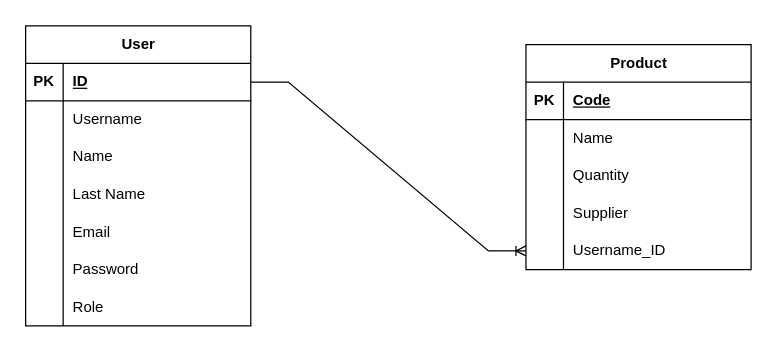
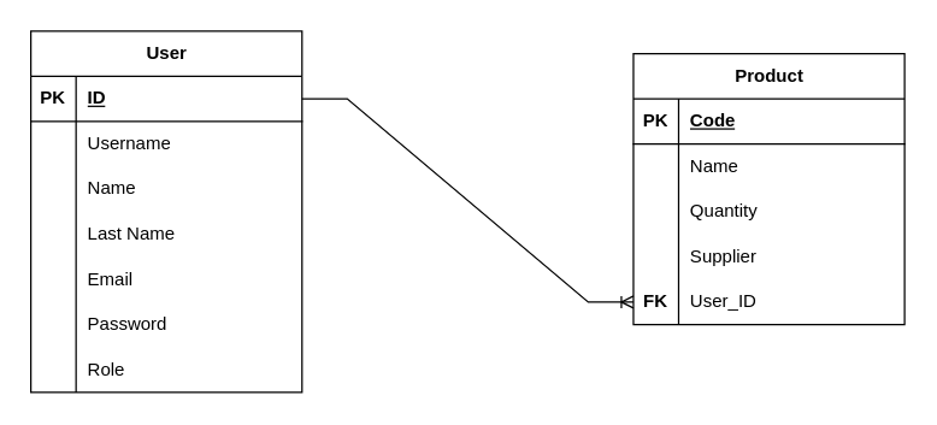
  <mxCell id="0" />
  <mxCell id="1" parent="0" />
  <mxCell id="2" value="User" style="shape=table;startSize=30;container=1;collapsible=1;childLayout=tableLayout;fixedRows=1;rowLines=0;fontStyle=1;align=center;resizeLast=1;html=1;" parent="1" vertex="1"><mxGeometry x="20" y="20" width="180" height="240" as="geometry"><mxRectangle x="110" y="70" width="70" height="30" as="alternateBounds" /></mxGeometry></mxCell>
  <mxCell id="3" value="" style="shape=tableRow;horizontal=0;startSize=0;swimlaneHead=0;swimlaneBody=0;fillColor=none;collapsible=0;dropTarget=0;points=[[0,0.5],[1,0.5]];portConstraint=eastwest;top=0;left=0;right=0;bottom=1;" parent="2" vertex="1"><mxGeometry y="30" width="180" height="30" as="geometry" /></mxCell>
  <mxCell id="4" value="PK" style="shape=partialRectangle;connectable=0;fillColor=none;top=0;left=0;bottom=0;right=0;fontStyle=1;overflow=hidden;whiteSpace=wrap;html=1;" parent="3" vertex="1"><mxGeometry width="30" height="30" as="geometry"><mxRectangle width="30" height="30" as="alternateBounds" /></mxGeometry></mxCell>
  <mxCell id="5" value="ID" style="shape=partialRectangle;connectable=0;fillColor=none;top=0;left=0;bottom=0;right=0;align=left;spacingLeft=6;fontStyle=5;overflow=hidden;whiteSpace=wrap;html=1;" parent="3" vertex="1"><mxGeometry x="30" width="150" height="30" as="geometry"><mxRectangle width="150" height="30" as="alternateBounds" /></mxGeometry></mxCell>
  <mxCell id="6" value="" style="shape=tableRow;horizontal=0;startSize=0;swimlaneHead=0;swimlaneBody=0;fillColor=none;collapsible=0;dropTarget=0;points=[[0,0.5],[1,0.5]];portConstraint=eastwest;top=0;left=0;right=0;bottom=0;" parent="2" vertex="1"><mxGeometry y="60" width="180" height="30" as="geometry" /></mxCell>
  <mxCell id="7" value="" style="shape=partialRectangle;connectable=0;fillColor=none;top=0;left=0;bottom=0;right=0;editable=1;overflow=hidden;whiteSpace=wrap;html=1;" parent="6" vertex="1"><mxGeometry width="30" height="30" as="geometry"><mxRectangle width="30" height="30" as="alternateBounds" /></mxGeometry></mxCell>
  <mxCell id="8" value="Username" style="shape=partialRectangle;connectable=0;fillColor=none;top=0;left=0;bottom=0;right=0;align=left;spacingLeft=6;overflow=hidden;whiteSpace=wrap;html=1;" parent="6" vertex="1"><mxGeometry x="30" width="150" height="30" as="geometry"><mxRectangle width="150" height="30" as="alternateBounds" /></mxGeometry></mxCell>
  <mxCell id="9" value="" style="shape=tableRow;horizontal=0;startSize=0;swimlaneHead=0;swimlaneBody=0;fillColor=none;collapsible=0;dropTarget=0;points=[[0,0.5],[1,0.5]];portConstraint=eastwest;top=0;left=0;right=0;bottom=0;" parent="2" vertex="1"><mxGeometry y="90" width="180" height="30" as="geometry" /></mxCell>
  <mxCell id="10" value="" style="shape=partialRectangle;connectable=0;fillColor=none;top=0;left=0;bottom=0;right=0;editable=1;overflow=hidden;whiteSpace=wrap;html=1;" parent="9" vertex="1"><mxGeometry width="30" height="30" as="geometry"><mxRectangle width="30" height="30" as="alternateBounds" /></mxGeometry></mxCell>
  <mxCell id="11" value="Name" style="shape=partialRectangle;connectable=0;fillColor=none;top=0;left=0;bottom=0;right=0;align=left;spacingLeft=6;overflow=hidden;whiteSpace=wrap;html=1;" parent="9" vertex="1"><mxGeometry x="30" width="150" height="30" as="geometry"><mxRectangle width="150" height="30" as="alternateBounds" /></mxGeometry></mxCell>
  <mxCell id="12" value="" style="shape=tableRow;horizontal=0;startSize=0;swimlaneHead=0;swimlaneBody=0;fillColor=none;collapsible=0;dropTarget=0;points=[[0,0.5],[1,0.5]];portConstraint=eastwest;top=0;left=0;right=0;bottom=0;" parent="2" vertex="1"><mxGeometry y="120" width="180" height="30" as="geometry" /></mxCell>
  <mxCell id="13" value="" style="shape=partialRectangle;connectable=0;fillColor=none;top=0;left=0;bottom=0;right=0;editable=1;overflow=hidden;whiteSpace=wrap;html=1;" parent="12" vertex="1"><mxGeometry width="30" height="30" as="geometry"><mxRectangle width="30" height="30" as="alternateBounds" /></mxGeometry></mxCell>
  <mxCell id="14" value="Last Name" style="shape=partialRectangle;connectable=0;fillColor=none;top=0;left=0;bottom=0;right=0;align=left;spacingLeft=6;overflow=hidden;whiteSpace=wrap;html=1;" parent="12" vertex="1"><mxGeometry x="30" width="150" height="30" as="geometry"><mxRectangle width="150" height="30" as="alternateBounds" /></mxGeometry></mxCell>
  <mxCell id="15" value="" style="shape=tableRow;horizontal=0;startSize=0;swimlaneHead=0;swimlaneBody=0;fillColor=none;collapsible=0;dropTarget=0;points=[[0,0.5],[1,0.5]];portConstraint=eastwest;top=0;left=0;right=0;bottom=0;" parent="2" vertex="1"><mxGeometry y="150" width="180" height="30" as="geometry" /></mxCell>
  <mxCell id="16" value="" style="shape=partialRectangle;connectable=0;fillColor=none;top=0;left=0;bottom=0;right=0;editable=1;overflow=hidden;whiteSpace=wrap;html=1;" parent="15" vertex="1"><mxGeometry width="30" height="30" as="geometry"><mxRectangle width="30" height="30" as="alternateBounds" /></mxGeometry></mxCell>
  <mxCell id="17" value="Email" style="shape=partialRectangle;connectable=0;fillColor=none;top=0;left=0;bottom=0;right=0;align=left;spacingLeft=6;overflow=hidden;whiteSpace=wrap;html=1;" parent="15" vertex="1"><mxGeometry x="30" width="150" height="30" as="geometry"><mxRectangle width="150" height="30" as="alternateBounds" /></mxGeometry></mxCell>
  <mxCell id="18" value="" style="shape=tableRow;horizontal=0;startSize=0;swimlaneHead=0;swimlaneBody=0;fillColor=none;collapsible=0;dropTarget=0;points=[[0,0.5],[1,0.5]];portConstraint=eastwest;top=0;left=0;right=0;bottom=0;" parent="2" vertex="1"><mxGeometry y="180" width="180" height="30" as="geometry" /></mxCell>
  <mxCell id="19" value="" style="shape=partialRectangle;connectable=0;fillColor=none;top=0;left=0;bottom=0;right=0;editable=1;overflow=hidden;whiteSpace=wrap;html=1;" parent="18" vertex="1"><mxGeometry width="30" height="30" as="geometry"><mxRectangle width="30" height="30" as="alternateBounds" /></mxGeometry></mxCell>
  <mxCell id="20" value="Password" style="shape=partialRectangle;connectable=0;fillColor=none;top=0;left=0;bottom=0;right=0;align=left;spacingLeft=6;overflow=hidden;whiteSpace=wrap;html=1;" parent="18" vertex="1"><mxGeometry x="30" width="150" height="30" as="geometry"><mxRectangle width="150" height="30" as="alternateBounds" /></mxGeometry></mxCell>
  <mxCell id="21" value="" style="shape=tableRow;horizontal=0;startSize=0;swimlaneHead=0;swimlaneBody=0;fillColor=none;collapsible=0;dropTarget=0;points=[[0,0.5],[1,0.5]];portConstraint=eastwest;top=0;left=0;right=0;bottom=0;" parent="2" vertex="1"><mxGeometry y="210" width="180" height="30" as="geometry" /></mxCell>
  <mxCell id="22" value="" style="shape=partialRectangle;connectable=0;fillColor=none;top=0;left=0;bottom=0;right=0;editable=1;overflow=hidden;whiteSpace=wrap;html=1;" parent="21" vertex="1"><mxGeometry width="30" height="30" as="geometry"><mxRectangle width="30" height="30" as="alternateBounds" /></mxGeometry></mxCell>
  <mxCell id="23" value="Role" style="shape=partialRectangle;connectable=0;fillColor=none;top=0;left=0;bottom=0;right=0;align=left;spacingLeft=6;overflow=hidden;whiteSpace=wrap;html=1;" parent="21" vertex="1"><mxGeometry x="30" width="150" height="30" as="geometry"><mxRectangle width="150" height="30" as="alternateBounds" /></mxGeometry></mxCell>
  <mxCell id="24" value="Product" style="shape=table;startSize=30;container=1;collapsible=1;childLayout=tableLayout;fixedRows=1;rowLines=0;fontStyle=1;align=center;resizeLast=1;html=1;" parent="1" vertex="1"><mxGeometry x="420" y="35" width="180" height="180" as="geometry"><mxRectangle x="510" y="85" width="80" height="30" as="alternateBounds" /></mxGeometry></mxCell>
  <mxCell id="25" value="" style="shape=tableRow;horizontal=0;startSize=0;swimlaneHead=0;swimlaneBody=0;fillColor=none;collapsible=0;dropTarget=0;points=[[0,0.5],[1,0.5]];portConstraint=eastwest;top=0;left=0;right=0;bottom=1;" parent="24" vertex="1"><mxGeometry y="30" width="180" height="30" as="geometry" /></mxCell>
  <mxCell id="26" value="PK" style="shape=partialRectangle;connectable=0;fillColor=none;top=0;left=0;bottom=0;right=0;fontStyle=1;overflow=hidden;whiteSpace=wrap;html=1;" parent="25" vertex="1"><mxGeometry width="30" height="30" as="geometry"><mxRectangle width="30" height="30" as="alternateBounds" /></mxGeometry></mxCell>
  <mxCell id="27" value="Code" style="shape=partialRectangle;connectable=0;fillColor=none;top=0;left=0;bottom=0;right=0;align=left;spacingLeft=6;fontStyle=5;overflow=hidden;whiteSpace=wrap;html=1;" parent="25" vertex="1"><mxGeometry x="30" width="150" height="30" as="geometry"><mxRectangle width="150" height="30" as="alternateBounds" /></mxGeometry></mxCell>
  <mxCell id="28" value="" style="shape=tableRow;horizontal=0;startSize=0;swimlaneHead=0;swimlaneBody=0;fillColor=none;collapsible=0;dropTarget=0;points=[[0,0.5],[1,0.5]];portConstraint=eastwest;top=0;left=0;right=0;bottom=0;" parent="24" vertex="1"><mxGeometry y="60" width="180" height="30" as="geometry" /></mxCell>
  <mxCell id="29" value="" style="shape=partialRectangle;connectable=0;fillColor=none;top=0;left=0;bottom=0;right=0;editable=1;overflow=hidden;whiteSpace=wrap;html=1;" parent="28" vertex="1"><mxGeometry width="30" height="30" as="geometry"><mxRectangle width="30" height="30" as="alternateBounds" /></mxGeometry></mxCell>
  <mxCell id="30" value="Name" style="shape=partialRectangle;connectable=0;fillColor=none;top=0;left=0;bottom=0;right=0;align=left;spacingLeft=6;overflow=hidden;whiteSpace=wrap;html=1;" parent="28" vertex="1"><mxGeometry x="30" width="150" height="30" as="geometry"><mxRectangle width="150" height="30" as="alternateBounds" /></mxGeometry></mxCell>
  <mxCell id="31" value="" style="shape=tableRow;horizontal=0;startSize=0;swimlaneHead=0;swimlaneBody=0;fillColor=none;collapsible=0;dropTarget=0;points=[[0,0.5],[1,0.5]];portConstraint=eastwest;top=0;left=0;right=0;bottom=0;" parent="24" vertex="1"><mxGeometry y="90" width="180" height="30" as="geometry" /></mxCell>
  <mxCell id="32" value="" style="shape=partialRectangle;connectable=0;fillColor=none;top=0;left=0;bottom=0;right=0;editable=1;overflow=hidden;whiteSpace=wrap;html=1;" parent="31" vertex="1"><mxGeometry width="30" height="30" as="geometry"><mxRectangle width="30" height="30" as="alternateBounds" /></mxGeometry></mxCell>
  <mxCell id="33" value="Quantity" style="shape=partialRectangle;connectable=0;fillColor=none;top=0;left=0;bottom=0;right=0;align=left;spacingLeft=6;overflow=hidden;whiteSpace=wrap;html=1;" parent="31" vertex="1"><mxGeometry x="30" width="150" height="30" as="geometry"><mxRectangle width="150" height="30" as="alternateBounds" /></mxGeometry></mxCell>
  <mxCell id="34" value="" style="shape=tableRow;horizontal=0;startSize=0;swimlaneHead=0;swimlaneBody=0;fillColor=none;collapsible=0;dropTarget=0;points=[[0,0.5],[1,0.5]];portConstraint=eastwest;top=0;left=0;right=0;bottom=0;" parent="24" vertex="1"><mxGeometry y="120" width="180" height="30" as="geometry" /></mxCell>
  <mxCell id="35" value="" style="shape=partialRectangle;connectable=0;fillColor=none;top=0;left=0;bottom=0;right=0;editable=1;overflow=hidden;whiteSpace=wrap;html=1;" parent="34" vertex="1"><mxGeometry width="30" height="30" as="geometry"><mxRectangle width="30" height="30" as="alternateBounds" /></mxGeometry></mxCell>
  <mxCell id="36" value="Supplier" style="shape=partialRectangle;connectable=0;fillColor=none;top=0;left=0;bottom=0;right=0;align=left;spacingLeft=6;overflow=hidden;whiteSpace=wrap;html=1;" parent="34" vertex="1"><mxGeometry x="30" width="150" height="30" as="geometry"><mxRectangle width="150" height="30" as="alternateBounds" /></mxGeometry></mxCell>
  <mxCell id="37" value="" style="shape=tableRow;horizontal=0;startSize=0;swimlaneHead=0;swimlaneBody=0;fillColor=none;collapsible=0;dropTarget=0;points=[[0,0.5],[1,0.5]];portConstraint=eastwest;top=0;left=0;right=0;bottom=0;" parent="24" vertex="1"><mxGeometry y="150" width="180" height="30" as="geometry" /></mxCell>
  <mxCell id="38" value="" style="shape=partialRectangle;connectable=0;fillColor=none;top=0;left=0;bottom=0;right=0;editable=1;overflow=hidden;whiteSpace=wrap;html=1;" parent="37" vertex="1"><mxGeometry width="30" height="30" as="geometry"><mxRectangle width="30" height="30" as="alternateBounds" /></mxGeometry></mxCell>
- <mxCell id="39" value="Username_ID" style="shape=partialRectangle;connectable=0;fillColor=none;top=0;left=0;bottom=0;right=0;align=left;spacingLeft=6;overflow=hidden;whiteSpace=wrap;html=1;" parent="37" vertex="1"><mxGeometry x="30" width="150" height="30" as="geometry"><mxRectangle width="150" height="30" as="alternateBounds" /></mxGeometry></mxCell>
+ <mxCell id="39" value="User_ID" style="shape=partialRectangle;connectable=0;fillColor=none;top=0;left=0;bottom=0;right=0;align=left;spacingLeft=6;overflow=hidden;whiteSpace=wrap;html=1;" parent="37" vertex="1"><mxGeometry x="30" width="150" height="30" as="geometry"><mxRectangle width="150" height="30" as="alternateBounds" /></mxGeometry></mxCell>
+ <mxCell id="40" value="FK" style="shape=partialRectangle;connectable=0;fillColor=none;top=0;left=0;bottom=0;right=0;fontStyle=1;overflow=hidden;whiteSpace=wrap;html=1;" parent="1" vertex="1"><mxGeometry x="420" y="185" width="30" height="30" as="geometry"><mxRectangle width="30" height="30" as="alternateBounds" /></mxGeometry></mxCell>
  <mxCell id="41" value="" style="edgeStyle=entityRelationEdgeStyle;fontSize=12;html=1;endArrow=ERoneToMany;rounded=0;exitX=1;exitY=0.5;exitDx=0;exitDy=0;" parent="1" source="3" target="37" edge="1"><mxGeometry width="100" height="100" relative="1" as="geometry"><mxPoint x="250" y="150" as="sourcePoint" /><mxPoint x="370" y="210" as="targetPoint" /><Array as="points"><mxPoint x="410" y="210" /></Array></mxGeometry></mxCell>
